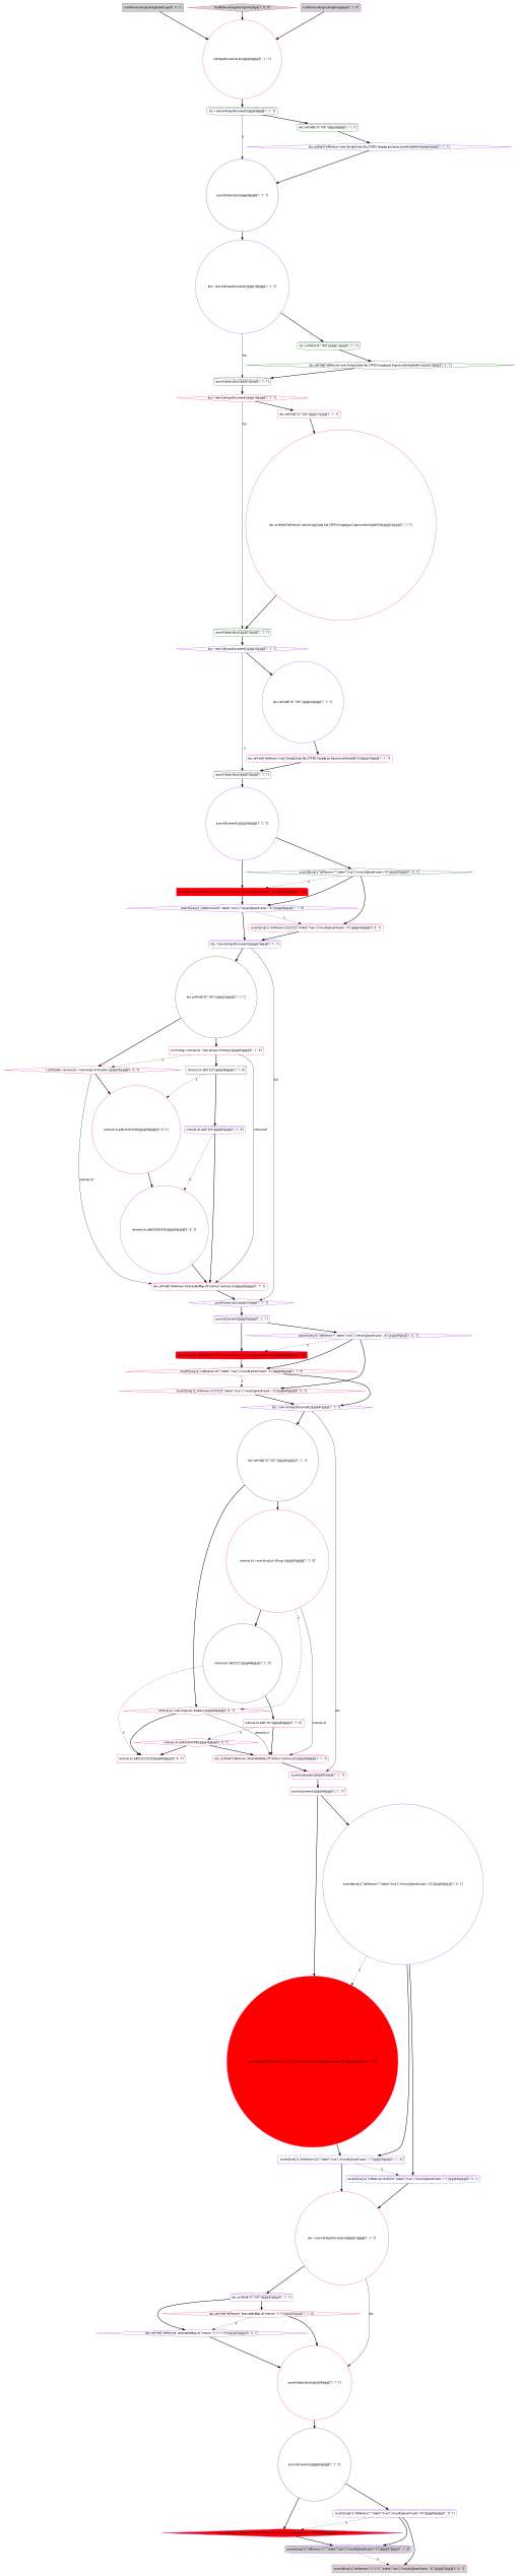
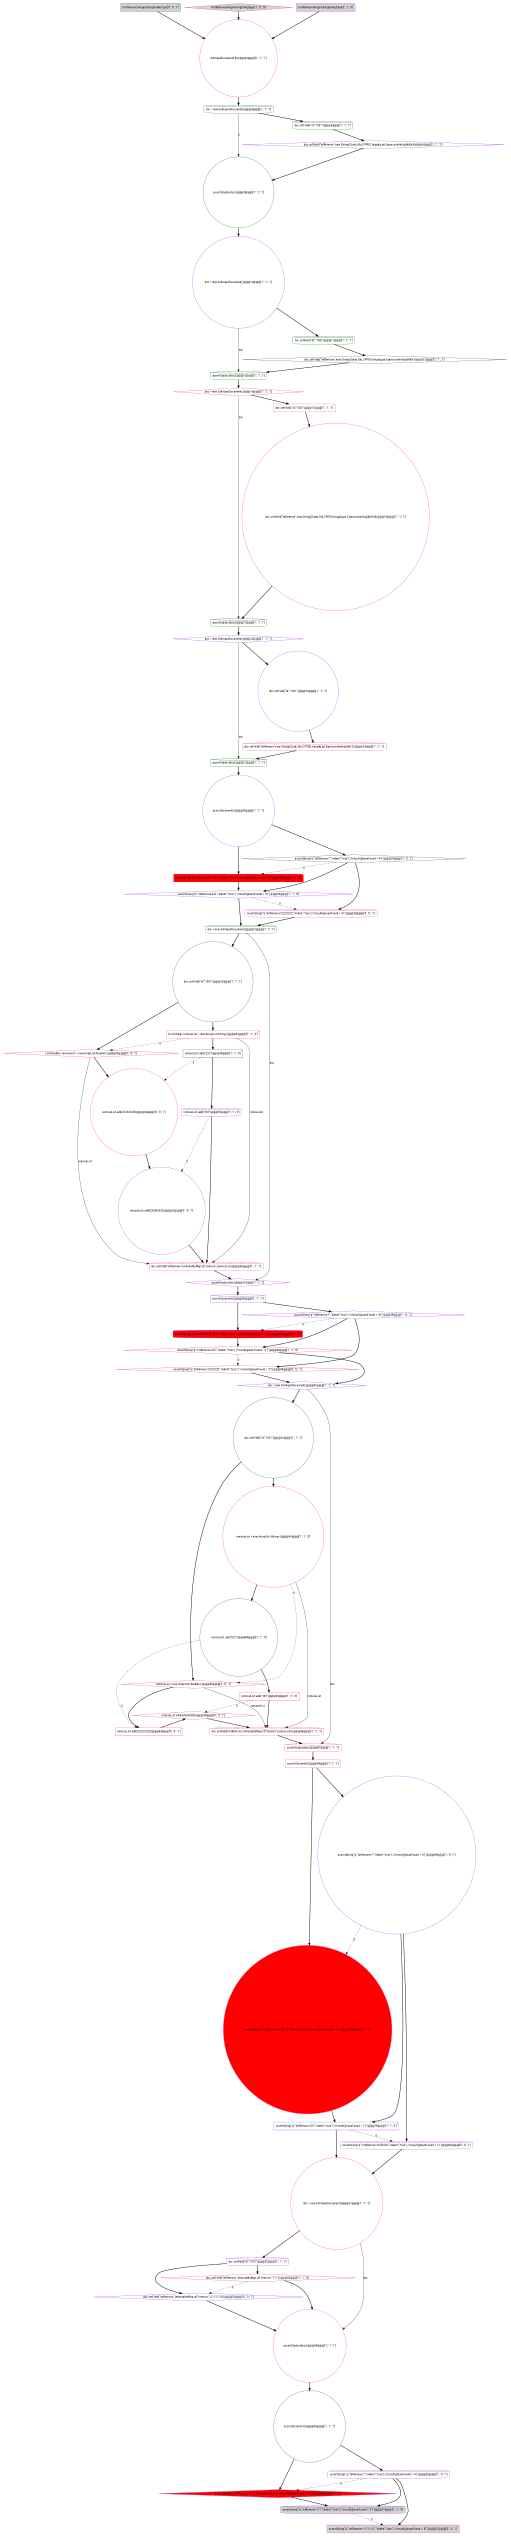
  digraph {
    fontname="Roboto Condensed"
    node [color=deeppink fillcolor=white fontname="Roboto Condensed" shape=cylinder style=filled]
    edge [fontname="Roboto Condensed" style=bold]
    n1 [label="SolrInputDocument doc@@@3@@@['1', '1', '1']" shape=circle]
    n2 [color=darkgreen label="doc = new SolrInputDocument()@@@4@@@['1', '1', '1']"]
    n3 [color=darkgreen label="doc.setField(\"id\",\"1001\")@@@5@@@['1', '1', '1']"]
    n4 [color=darkgreen label="assertU(adoc(doc))@@@9@@@['1', '1', '1']" shape=circle]
    n5 [label="removeList.add(\"333\")@@@45@@@['1', '1', '0']" shape=note]
    n6 [label="removeList.add(33333333D)@@@45@@@['0', '0', '1']" shape=diamond]
    n7 [label="doc.setField(\"intRemove\",ImmutableMap.of(\"remove\",removeList))@@@46@@@['1', '1', '1']"]
    n8 [label="assertU(adoc(doc))@@@47@@@['1', '1', '1']"]
    n9 [label="doc.setField(\"intRemove\",ImmutableMap.of(\"remove\",\"111\"))@@@53@@@['1', '1', '0']" shape=diamond]
    n10 [color=purple label="doc.setField(\"intRemove\",ImmutableMap.of(\"remove\",11111111D))@@@53@@@['0', '0', '1']" shape=diamond]
    n11 [label="assertU(adoc(doc))@@@54@@@['1', '1', '1']" shape=circle]
    n12 [color=darkgreen label="assertU(commit())@@@55@@@['1', '1', '1']" shape=circle]
    n13 [label="assertQ(req(\"q\",\"intRemove:22222222\",\"indent\",\"true\"),\"//result(@numFound = '2'(\")@@@40@@@['0', '0', '1']" shape=diamond]
    n14 [color=purple label="doc = new SolrInputDocument()@@@41@@@['1', '1', '1']" shape=diamond]
    n15 [color=darkgreen label="doc.setField(\"id\",\"1021\")@@@42@@@['1', '1', '1']" shape=circle]
    n16 [label="assertU(commit())@@@48@@@['1', '1', '1']" shape=note]
    n17 [color=purple label="doc = new SolrInputDocument()@@@10@@@['1', '1', '1']" shape=circle]
    n18 [color=darkgreen label="assertU(adoc(doc))@@@15@@@['1', '1', '1']"]
    n19 [color=darkgreen label="doc.setField(\"id\",\"1002\")@@@11@@@['1', '1', '1']"]
    n20 [label="doc = new SolrInputDocument()@@@16@@@['1', '1', '1']" shape=diamond]
    n21 [color=darkgreen label="doc.setField(\"intRemove\",new String((((edu.fdu.CPPDG.tinypdg.pe.ExpressionInfo@dfd0e7)@@@12@@@['1', '1', '1']" shape=diamond]
    n22 [label="doc = new SolrInputDocument()@@@51@@@['1', '1', '1']" shape=circle]
    n23 [color=purple label="doc.setField(\"id\",\"1001\")@@@52@@@['1', '1', '1']"]
    n24 [color=purple label="assertQ(req(\"q\",\"intRemove:*\",\"indent\",\"true\"),\"//result(@numFound = '4'(\")@@@56@@@['1', '0', '1']"]
    n25 [color=purple fillcolor=lightgray label="assertQ(req(\"q\",\"intRemove:111\",\"indent\",\"true\"),\"//result(@numFound = '3'(\")@@@57@@@['1', '1', '0']"]
    n26 [fillcolor=lightgray label="assertQ(req(\"q\",\"intRemove:11111111\",\"indent\",\"true\"),\"//result(@numFound = '3'(\")@@@57@@@['0', '0', '1']" shape=note]
    n27 [color=purple fillcolor=red label="assertQ(req(\"q\",\"intRemove:(* TO *(\",\"indent\",\"true\"),\"//result(@numFound = '4'(\")@@@56@@@['0', '1', '0']" shape=diamond]
    n28 [color=darkgreen label="removeList.add(\"222\")@@@34@@@['1', '1', '0']" shape=note]
    n29 [label="removeList.add(22222222D)@@@34@@@['0', '0', '1']" shape=circle]
    n30 [color=purple label="removeList.add(\"333\")@@@35@@@['1', '1', '0']"]
    n31 [color=purple label="removeList.add(33333333D)@@@35@@@['0', '0', '1']" shape=circle]
    n32 [label="doc.setField(\"intRemove\",ImmutableMap.of(\"remove\",removeList))@@@36@@@['1', '1', '1']"]
    n33 [color=purple label="assertQ(req(\"q\",\"intRemove:222\",\"indent\",\"true\"),\"//result(@numFound = '3'(\")@@@30@@@['1', '1', '0']" shape=diamond]
    n34 [label="assertQ(req(\"q\",\"intRemove:22222222\",\"indent\",\"true\"),\"//result(@numFound = '3'(\")@@@30@@@['0', '0', '1']"]
-   n35 [color=purple label="doc = new SolrInputDocument()@@@31@@@['1', '1', '1']"]
+   n35 [color=darkgreen label="doc = new SolrInputDocument()@@@31@@@['1', '1', '1']"]
    n36 [color=purple label="assertU(adoc(doc))@@@37@@@['1', '1', '1']" shape=diamond]
    n37 [color=darkgreen label="doc.setField(\"id\",\"1001\")@@@32@@@['1', '1', '1']" shape=circle]
    n38 [color=purple fillcolor=red label="assertQ(req(\"q\",\"intRemove:(* TO *(\",\"indent\",\"true\"),\"//result(@numFound = '4'(\")@@@39@@@['0', '1', '0']"]
    n39 [label="assertQ(req(\"q\",\"intRemove:222\",\"indent\",\"true\"),\"//result(@numFound = '2'(\")@@@40@@@['1', '1', '0']" shape=diamond]
    n40 [color=darkgreen fillcolor=lightgray label="testRemoveIntegerUsingDoubleType['0', '0', '1']" shape=note]
    n41 [color=purple label="assertQ(req(\"q\",\"intRemove:*\",\"indent\",\"true\"),\"//result(@numFound = '4'(\")@@@49@@@['1', '0', '1']" shape=circle]
    n42 [color=purple label="assertQ(req(\"q\",\"intRemove:222\",\"indent\",\"true\"),\"//result(@numFound = '1'(\")@@@50@@@['1', '1', '0']" shape=note]
    n43 [fillcolor=red label="assertQ(req(\"q\",\"intRemove:(* TO *(\",\"indent\",\"true\"),\"//result(@numFound = '4'(\")@@@49@@@['0', '1', '0']" shape=circle]
    n44 [color=purple label="assertQ(req(\"q\",\"intRemove:22222222\",\"indent\",\"true\"),\"//result(@numFound = '1'(\")@@@50@@@['0', '0', '1']"]
    n45 [color=darkgreen label="removeList.add(\"222\")@@@44@@@['1', '1', '0']" shape=circle]
    n46 [label="removeList.add(22222222D)@@@44@@@['0', '0', '1']" shape=note]
    n47 [label="removeList = new ArrayList<String>()@@@43@@@['1', '1', '0']" shape=circle]
    n48 [label="removeList = new ArrayList<Double>()@@@43@@@['0', '0', '1']" shape=diamond]
    n49 [fillcolor=lightgray label="testRemoveIntegerUsingStringType['1', '0', '0']" shape=diamond]
    n50 [color=purple label="doc = new SolrInputDocument()@@@22@@@['1', '1', '1']" shape=diamond]
    n51 [color=darkgreen label="assertU(adoc(doc))@@@27@@@['1', '1', '1']"]
    n52 [color=purple label="doc.setField(\"id\",\"1021\")@@@23@@@['1', '1', '1']" shape=circle]
    n53 [color=purple label="assertU(commit())@@@28@@@['1', '1', '1']" shape=circle]
    n54 [label="doc.setField(\"intRemove\",new String((((edu.fdu.CPPDG.tinypdg.pe.ExpressionInfo@dfd123)@@@24@@@['1', '1', '1']"]
    n55 [label="List<Double> removeList = new ArrayList<Double>()@@@33@@@['0', '0', '1']" shape=diamond]
    n56 [color=purple label="assertU(commit())@@@38@@@['1', '1', '1']"]
    n57 [color=purple label="assertQ(req(\"q\",\"intRemove:*\",\"indent\",\"true\"),\"//result(@numFound = '4'(\")@@@39@@@['1', '0', '1']" shape=diamond]
    n58 [color=darkgreen label="assertU(adoc(doc))@@@21@@@['1', '1', '1']"]
    n59 [label="doc.setField(\"id\",\"1020\")@@@17@@@['1', '1', '1']" shape=note]
    n60 [label="doc.setField(\"intRemove\",new String((((edu.fdu.CPPDG.tinypdg.pe.ExpressionInfo@dfd106)@@@18@@@['1', '1', '1']" shape=circle]
    n61 [color=purple label="doc.setField(\"intRemove\",new String((((edu.fdu.CPPDG.tinypdg.pe.ExpressionInfo@dfd0c8)@@@6@@@['1', '1', '1']" shape=diamond]
    n62 [color=darkgreen label="assertQ(req(\"q\",\"intRemove:*\",\"indent\",\"true\"),\"//result(@numFound = '4'(\")@@@29@@@['1', '0', '1']" shape=diamond]
    n63 [fillcolor=red label="assertQ(req(\"q\",\"intRemove:(* TO *(\",\"indent\",\"true\"),\"//result(@numFound = '4'(\")@@@29@@@['0', '1', '0']" shape=note]
    n64 [label="List<String> removeList = new ArrayList<String>()@@@33@@@['1', '1', '0']" shape=note]
    n65 [color=purple fillcolor=lightgray label="testRemoveIntegerUsingStringType['0', '1', '0']" shape=note]
    n1 -> n2
    n2 -> n3
    n2 -> n4 [label=0 style=solid]
    n3 -> n61
    n4 -> n17
    n5 -> n6 [label=0 style=dashed]
    n5 -> n7
    n6 -> n7
    n7 -> n8
    n8 -> n16
    n9 -> n10 [label=0 style=dashed]
    n9 -> n11
    n10 -> n11
    n11 -> n12
    n12 -> n24
    n12 -> n27
    n13 -> n14
    n14 -> n8 [label=doc style=solid]
    n14 -> n15
    n15 -> n47
    n15 -> n48
    n16 -> n41
    n16 -> n43
    n17 -> n18 [label=doc style=solid]
    n17 -> n19
    n18 -> n20
    n19 -> n21
    n20 -> n58 [label=doc style=solid]
    n20 -> n59
    n21 -> n18
    n22 -> n11 [label=doc style=solid]
    n22 -> n23
    n23 -> n9
    n23 -> n10
    n24 -> n25
    n24 -> n26
    n24 -> n27 [label=0 style=dashed]
    n25 -> n26 [label=0 style=dashed]
    n27 -> n25
    n28 -> n29 [label=0 style=dashed]
    n28 -> n30
    n29 -> n31
    n30 -> n31 [label=0 style=dashed]
    n30 -> n32
    n31 -> n32
    n32 -> n36
    n33 -> n34 [label=0 style=dashed]
    n33 -> n35
    n34 -> n35
    n35 -> n36 [label=doc style=solid]
    n35 -> n37
    n36 -> n56
    n37 -> n55
    n37 -> n64
    n38 -> n39
    n39 -> n13 [label=0 style=dashed]
    n39 -> n14
    n40 -> n1
    n41 -> n42
    n41 -> n43 [label=0 style=dashed]
    n41 -> n44
    n42 -> n22
    n42 -> n44 [label=0 style=dashed]
    n43 -> n42
    n44 -> n22
    n45 -> n5
    n45 -> n46 [label=0 style=dashed]
-   n6 -> n46
+   n46 -> n6
    n47 -> n7 [label=removeList style=solid]
    n47 -> n45
    n47 -> n48 [label=0 style=dashed]
    n48 -> n7 [label=removeList style=solid]
    n48 -> n46
    n49 -> n1
-   n50 -> n51 [label=0 style=solid]
+   n50 -> n51 [label=doc style=solid]
    n50 -> n52
    n51 -> n53
    n52 -> n54
    n53 -> n62
    n53 -> n63
    n54 -> n51
    n55 -> n29
    n55 -> n32 [label=removeList style=solid]
    n56 -> n38
    n56 -> n57
    n57 -> n13
    n57 -> n38 [label=0 style=dashed]
    n57 -> n39
    n58 -> n50
    n59 -> n60
    n60 -> n58
    n61 -> n4
    n62 -> n33
    n62 -> n34
    n62 -> n63 [label=0 style=dashed]
    n63 -> n33
    n64 -> n28
    n64 -> n32 [label=removeList style=solid]
    n64 -> n55 [label=0 style=dashed]
    n65 -> n1
  }
